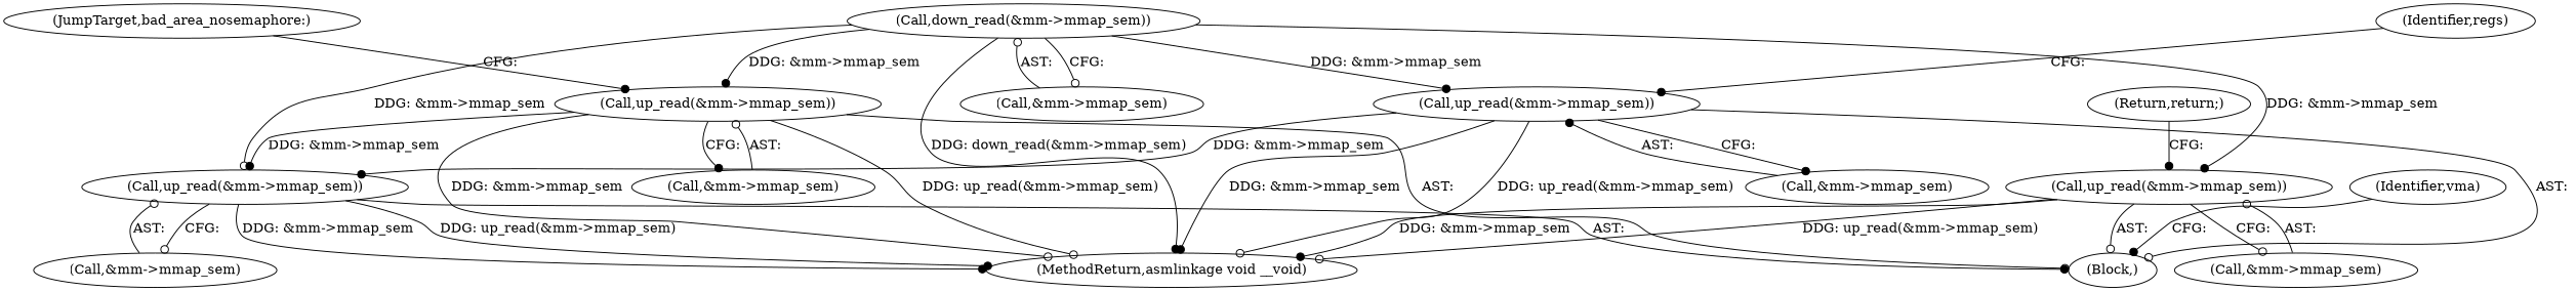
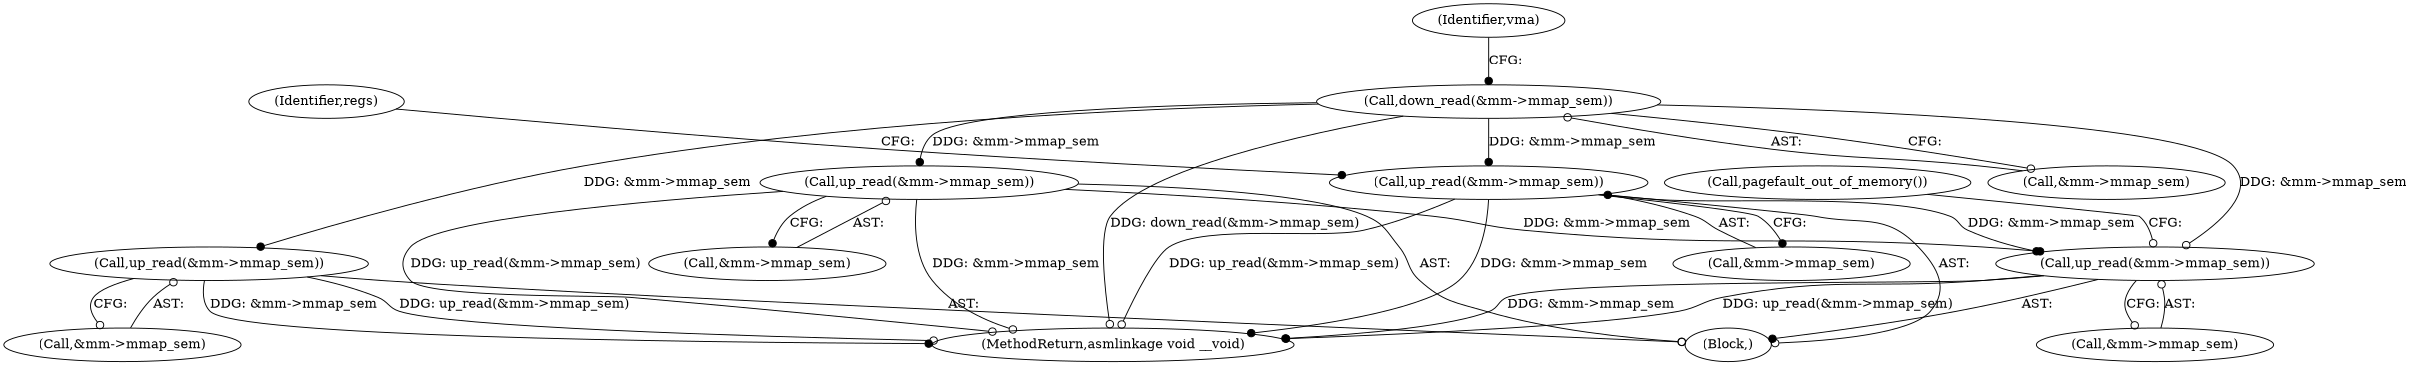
  digraph {
    edge [arrowhead=dot]
    n1 [label="(Call,down_read(&mm->mmap_sem))"]
    n2 [label="(Call,up_read(&mm->mmap_sem))"]
    n3 [label="(Call,up_read(&mm->mmap_sem))"]
    n4 [label="(Call,up_read(&mm->mmap_sem))"]
    n5 [label="(Call,up_read(&mm->mmap_sem))"]
    n6 [label="(MethodReturn,asmlinkage void __void)"]
    n7 [label="(Call,&mm->mmap_sem)"]
    n8 [label="(Block,)"]
    n9 [label="(Call,&mm->mmap_sem)"]
    n10 [label="(Call,&mm->mmap_sem)"]
    n11 [label="(Call,&mm->mmap_sem)"]
    n12 [label="(Call,&mm->mmap_sem)"]
-   n13 [label="(Return,return;)"]
-   n15 [label="(JumpTarget,bad_area_nosemaphore:)"]
+   n14 [label="(Call,pagefault_out_of_memory())"]
    n16 [label="(Identifier,regs)"]
    n17 [label="(Identifier,vma)"]
    n1 -> n2 [label="DDG: &mm->mmap_sem"]
    n1 -> n3 [label="DDG: &mm->mmap_sem"]
    n1 -> n4 [arrowhead=odot label="DDG: &mm->mmap_sem"]
    n1 -> n5 [label="DDG: &mm->mmap_sem"]
-   n1 -> n6 [label="DDG: down_read(&mm->mmap_sem)"]
+   n1 -> n6 [arrowhead=odot label="DDG: down_read(&mm->mmap_sem)"]
    n1 -> n7 [arrowhead=odot label="CFG: "]
    n2 -> n6 [label="DDG: &mm->mmap_sem"]
    n2 -> n6 [arrowhead=odot label="DDG: up_read(&mm->mmap_sem)"]
    n2 -> n8 [arrowhead=odot label="AST: "]
    n2 -> n9 [arrowhead=odot label="CFG: "]
    n3 -> n4 [label="DDG: &mm->mmap_sem"]
    n3 -> n6 [arrowhead=odot label="DDG: up_read(&mm->mmap_sem)"]
    n3 -> n6 [arrowhead=odot label="DDG: &mm->mmap_sem"]
    n3 -> n8 [arrowhead=odot label="AST: "]
    n3 -> n10 [label="CFG: "]
    n4 -> n6 [label="DDG: up_read(&mm->mmap_sem)"]
    n4 -> n6 [label="DDG: &mm->mmap_sem"]
    n4 -> n8 [label="AST: "]
    n4 -> n11 [arrowhead=odot label="CFG: "]
    n5 -> n4 [label="DDG: &mm->mmap_sem"]
    n5 -> n6 [label="DDG: &mm->mmap_sem"]
    n5 -> n6 [arrowhead=odot label="DDG: up_read(&mm->mmap_sem)"]
    n5 -> n8 [arrowhead=odot label="AST: "]
    n5 -> n12 [label="CFG: "]
    n7 -> n1 [arrowhead=odot label="AST: "]
    n9 -> n2 [arrowhead=odot label="AST: "]
    n10 -> n3 [arrowhead=odot label="AST: "]
    n11 -> n4 [arrowhead=odot label="AST: "]
    n12 -> n5 [label="AST: "]
-   n13 -> n2 [label="CFG: "]
-   n15 -> n3 [label="CFG: "]
+   n14 -> n4 [arrowhead=odot label="CFG: "]
    n16 -> n5 [label="CFG: "]
-   n17 -> n8 [label="CFG: "]
+   n17 -> n1 [label="CFG: "]
  }
